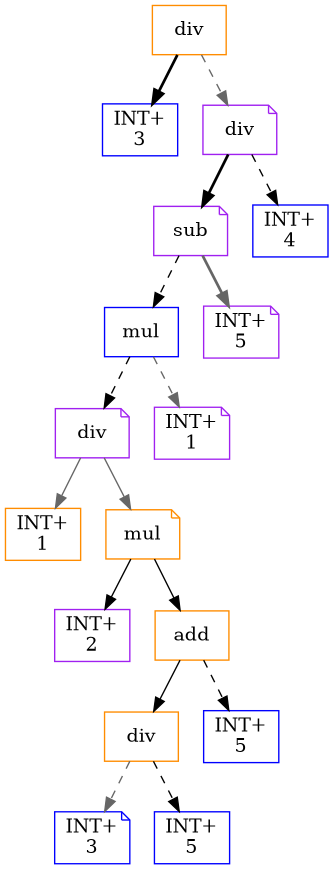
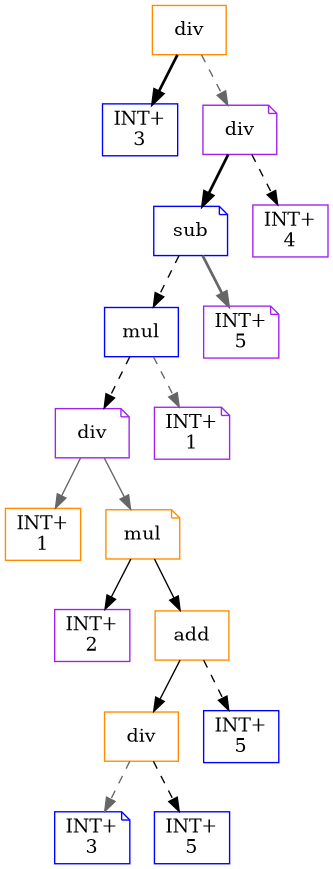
  digraph {
    fontname="DejaVu Serif"
    node [color=blue fontname="DejaVu Serif" shape=box]
    edge [color=black fontname="DejaVu Serif" style=dashed]
    n1 [color=darkorange label=div]
    n2 [label="INT+\n3"]
    n3 [color=purple label=div shape=note]
-   n4 [color=purple label=sub shape=note]
-   n5 [label="INT+\n4"]
+   n4 [label=sub shape=note]
+   n5 [color=purple label="INT+\n4"]
    n6 [label=mul]
    n7 [color=purple label="INT+\n5" shape=note]
    n8 [color=purple label=div shape=note]
    n9 [color=purple label="INT+\n1" shape=note]
    n10 [color=darkorange label="INT+\n1"]
    n11 [color=darkorange label=mul shape=note]
    n12 [color=purple label="INT+\n2"]
    n13 [color=darkorange label=add]
    n14 [color=darkorange label=div]
    n15 [label="INT+\n5"]
    n16 [label="INT+\n3" shape=note]
    n17 [label="INT+\n5"]
    n1 -> n2 [style=bold]
    n1 -> n3 [color=gray40]
    n3 -> n4 [style=bold]
    n3 -> n5
    n4 -> n6
    n4 -> n7 [color=gray40 style=bold]
    n6 -> n8
    n6 -> n9 [color=gray40]
    n8 -> n10 [color=gray40 style=solid]
    n8 -> n11 [color=gray40 style=solid]
    n11 -> n12 [style=solid]
    n11 -> n13 [style=solid]
    n13 -> n14 [style=solid]
    n13 -> n15
    n14 -> n16 [color=gray40]
    n14 -> n17
  }
